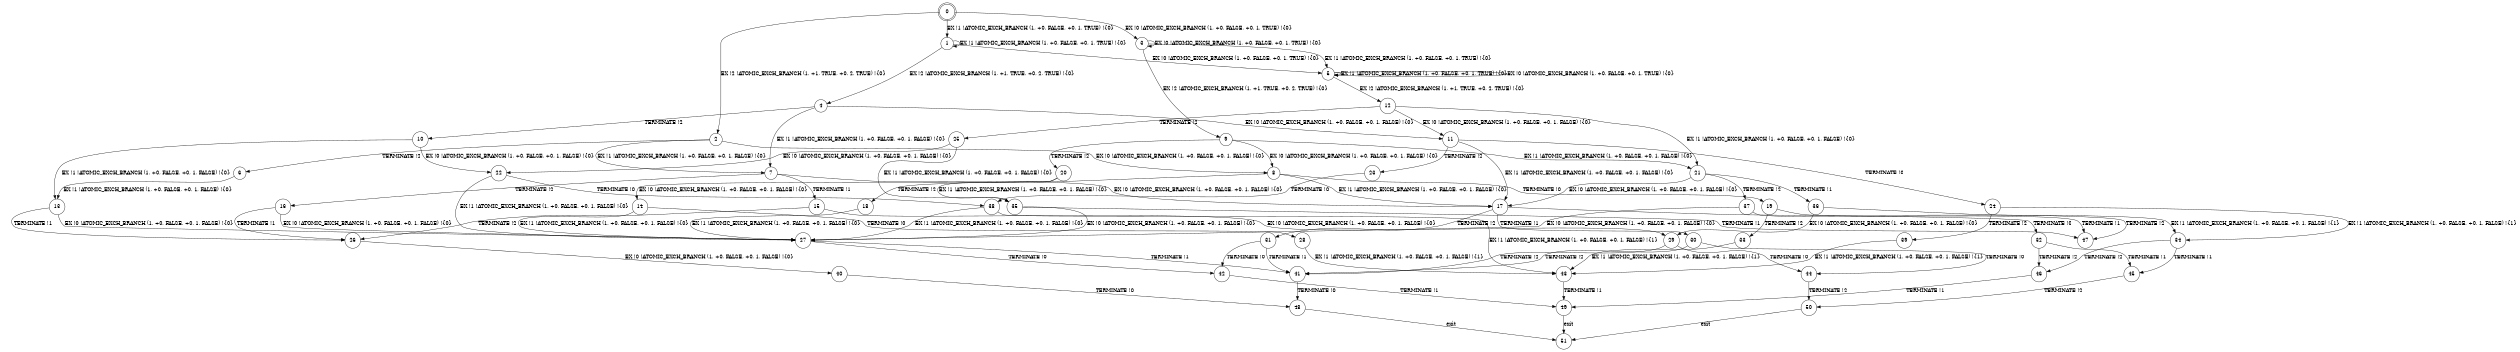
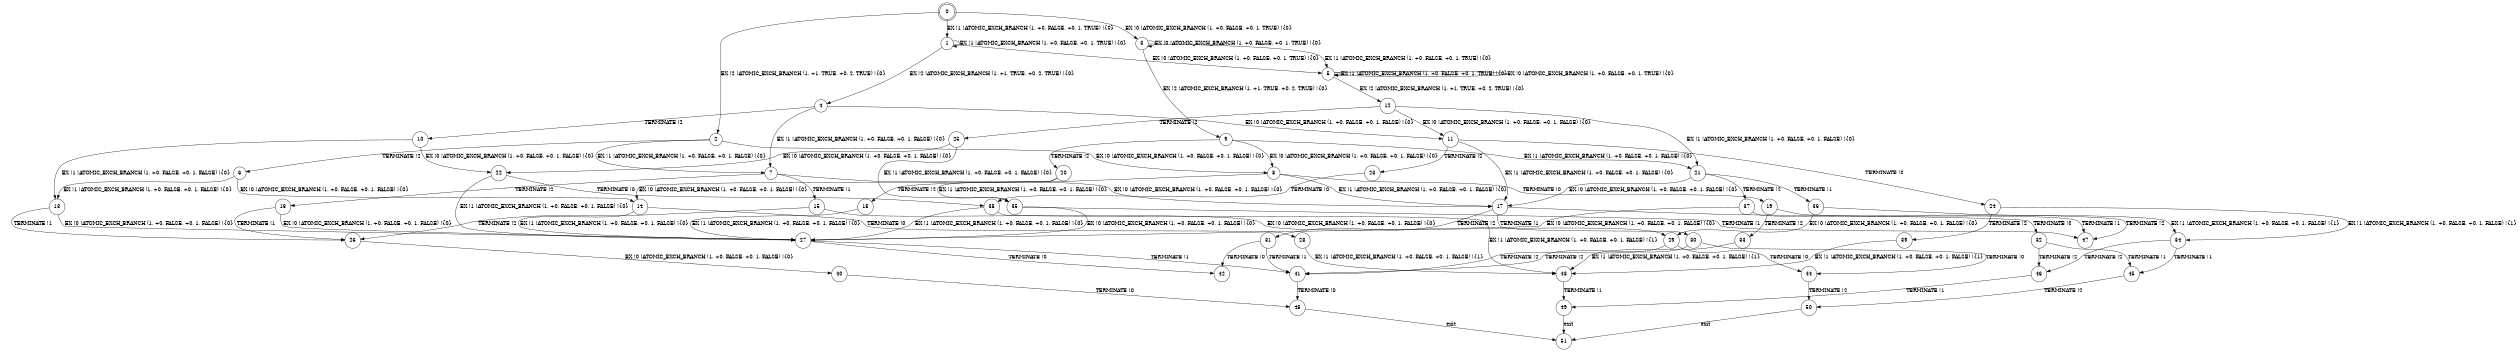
  digraph {
    node [shape=circle]
    0 [peripheries=2]
    1
    2
    3
    4
    5
    6
    7
    8
    9
    10
    11
    12
    13
    14
    15
    16
    17
    18
    19
    20
    21
    22
    23
    24
    25
    26
    27
    28
    29
    30
    31
    32
    33
    34
    35
    36
    37
    38
    39
    40
    41
    42
    43
    44
    45
    46
    47
    48
    49
    50
    51
    0 -> 1 [label="EX !1 !ATOMIC_EXCH_BRANCH (1, +0, FALSE, +0, 1, TRUE) !{0}"]
    0 -> 2 [label="EX !2 !ATOMIC_EXCH_BRANCH (1, +1, TRUE, +0, 2, TRUE) !{0}"]
    0 -> 3 [label="EX !0 !ATOMIC_EXCH_BRANCH (1, +0, FALSE, +0, 1, TRUE) !{0}"]
    1 -> 1 [label="EX !1 !ATOMIC_EXCH_BRANCH (1, +0, FALSE, +0, 1, TRUE) !{0}"]
    1 -> 4 [label="EX !2 !ATOMIC_EXCH_BRANCH (1, +1, TRUE, +0, 2, TRUE) !{0}"]
    1 -> 5 [label="EX !0 !ATOMIC_EXCH_BRANCH (1, +0, FALSE, +0, 1, TRUE) !{0}"]
    2 -> 6 [label="TERMINATE !2"]
    2 -> 7 [label="EX !1 !ATOMIC_EXCH_BRANCH (1, +0, FALSE, +0, 1, FALSE) !{0}"]
    2 -> 8 [label="EX !0 !ATOMIC_EXCH_BRANCH (1, +0, FALSE, +0, 1, FALSE) !{0}"]
    3 -> 3 [label="EX !0 !ATOMIC_EXCH_BRANCH (1, +0, FALSE, +0, 1, TRUE) !{0}"]
    3 -> 5 [label="EX !1 !ATOMIC_EXCH_BRANCH (1, +0, FALSE, +0, 1, TRUE) !{0}"]
    3 -> 9 [label="EX !2 !ATOMIC_EXCH_BRANCH (1, +1, TRUE, +0, 2, TRUE) !{0}"]
    4 -> 7 [label="EX !1 !ATOMIC_EXCH_BRANCH (1, +0, FALSE, +0, 1, FALSE) !{0}"]
    4 -> 10 [label="TERMINATE !2"]
    4 -> 11 [label="EX !0 !ATOMIC_EXCH_BRANCH (1, +0, FALSE, +0, 1, FALSE) !{0}"]
    5 -> 5 [label="EX !1 !ATOMIC_EXCH_BRANCH (1, +0, FALSE, +0, 1, TRUE) !{0}"]
    5 -> 5 [label="EX !0 !ATOMIC_EXCH_BRANCH (1, +0, FALSE, +0, 1, TRUE) !{0}"]
    5 -> 12 [label="EX !2 !ATOMIC_EXCH_BRANCH (1, +1, TRUE, +0, 2, TRUE) !{0}"]
    6 -> 13 [label="EX !1 !ATOMIC_EXCH_BRANCH (1, +0, FALSE, +0, 1, FALSE) !{0}"]
+   6 -> 14 [label="EX !0 !ATOMIC_EXCH_BRANCH (1, +0, FALSE, +0, 1, FALSE) !{0}"]
    7 -> 15 [label="TERMINATE !1"]
    7 -> 16 [label="TERMINATE !2"]
    7 -> 17 [label="EX !0 !ATOMIC_EXCH_BRANCH (1, +0, FALSE, +0, 1, FALSE) !{0}"]
    8 -> 17 [label="EX !1 !ATOMIC_EXCH_BRANCH (1, +0, FALSE, +0, 1, FALSE) !{0}"]
    8 -> 18 [label="TERMINATE !2"]
    8 -> 19 [label="TERMINATE !0"]
    9 -> 8 [label="EX !0 !ATOMIC_EXCH_BRANCH (1, +0, FALSE, +0, 1, FALSE) !{0}"]
    9 -> 20 [label="TERMINATE !2"]
    9 -> 21 [label="EX !1 !ATOMIC_EXCH_BRANCH (1, +0, FALSE, +0, 1, FALSE) !{0}"]
    10 -> 13 [label="EX !1 !ATOMIC_EXCH_BRANCH (1, +0, FALSE, +0, 1, FALSE) !{0}"]
    10 -> 22 [label="EX !0 !ATOMIC_EXCH_BRANCH (1, +0, FALSE, +0, 1, FALSE) !{0}"]
    11 -> 17 [label="EX !1 !ATOMIC_EXCH_BRANCH (1, +0, FALSE, +0, 1, FALSE) !{0}"]
    11 -> 23 [label="TERMINATE !2"]
    11 -> 24 [label="TERMINATE !0"]
    12 -> 11 [label="EX !0 !ATOMIC_EXCH_BRANCH (1, +0, FALSE, +0, 1, FALSE) !{0}"]
    12 -> 21 [label="EX !1 !ATOMIC_EXCH_BRANCH (1, +0, FALSE, +0, 1, FALSE) !{0}"]
    12 -> 25 [label="TERMINATE !2"]
    13 -> 26 [label="TERMINATE !1"]
    13 -> 27 [label="EX !0 !ATOMIC_EXCH_BRANCH (1, +0, FALSE, +0, 1, FALSE) !{0}"]
    14 -> 27 [label="EX !1 !ATOMIC_EXCH_BRANCH (1, +0, FALSE, +0, 1, FALSE) !{0}"]
    14 -> 28 [label="TERMINATE !0"]
    15 -> 26 [label="TERMINATE !2"]
    15 -> 29 [label="EX !0 !ATOMIC_EXCH_BRANCH (1, +0, FALSE, +0, 1, FALSE) !{0}"]
    16 -> 26 [label="TERMINATE !1"]
    16 -> 27 [label="EX !0 !ATOMIC_EXCH_BRANCH (1, +0, FALSE, +0, 1, FALSE) !{0}"]
    17 -> 30 [label="TERMINATE !1"]
    17 -> 31 [label="TERMINATE !2"]
    17 -> 32 [label="TERMINATE !0"]
    18 -> 27 [label="EX !1 !ATOMIC_EXCH_BRANCH (1, +0, FALSE, +0, 1, FALSE) !{0}"]
    19 -> 33 [label="TERMINATE !2"]
    19 -> 34 [label="EX !1 !ATOMIC_EXCH_BRANCH (1, +0, FALSE, +0, 1, FALSE) !{1}"]
    20 -> 14 [label="EX !0 !ATOMIC_EXCH_BRANCH (1, +0, FALSE, +0, 1, FALSE) !{0}"]
    20 -> 35 [label="EX !1 !ATOMIC_EXCH_BRANCH (1, +0, FALSE, +0, 1, FALSE) !{0}"]
    21 -> 17 [label="EX !0 !ATOMIC_EXCH_BRANCH (1, +0, FALSE, +0, 1, FALSE) !{0}"]
    21 -> 36 [label="TERMINATE !1"]
    21 -> 37 [label="TERMINATE !2"]
    22 -> 27 [label="EX !1 !ATOMIC_EXCH_BRANCH (1, +0, FALSE, +0, 1, FALSE) !{0}"]
    22 -> 38 [label="TERMINATE !0"]
    23 -> 38 [label="TERMINATE !0"]
    24 -> 34 [label="EX !1 !ATOMIC_EXCH_BRANCH (1, +0, FALSE, +0, 1, FALSE) !{1}"]
    24 -> 39 [label="TERMINATE !2"]
    25 -> 22 [label="EX !0 !ATOMIC_EXCH_BRANCH (1, +0, FALSE, +0, 1, FALSE) !{0}"]
    25 -> 35 [label="EX !1 !ATOMIC_EXCH_BRANCH (1, +0, FALSE, +0, 1, FALSE) !{0}"]
    26 -> 40 [label="EX !0 !ATOMIC_EXCH_BRANCH (1, +0, FALSE, +0, 1, FALSE) !{0}"]
    27 -> 41 [label="TERMINATE !1"]
    27 -> 42 [label="TERMINATE !0"]
    28 -> 43 [label="EX !1 !ATOMIC_EXCH_BRANCH (1, +0, FALSE, +0, 1, FALSE) !{1}"]
    29 -> 41 [label="TERMINATE !2"]
    29 -> 44 [label="TERMINATE !0"]
    30 -> 41 [label="TERMINATE !2"]
    30 -> 44 [label="TERMINATE !0"]
    31 -> 41 [label="TERMINATE !1"]
    31 -> 42 [label="TERMINATE !0"]
    32 -> 45 [label="TERMINATE !1"]
    32 -> 46 [label="TERMINATE !2"]
    33 -> 43 [label="EX !1 !ATOMIC_EXCH_BRANCH (1, +0, FALSE, +0, 1, FALSE) !{1}"]
    34 -> 45 [label="TERMINATE !1"]
    34 -> 46 [label="TERMINATE !2"]
    35 -> 27 [label="EX !0 !ATOMIC_EXCH_BRANCH (1, +0, FALSE, +0, 1, FALSE) !{0}"]
    35 -> 47 [label="TERMINATE !1"]
    36 -> 29 [label="EX !0 !ATOMIC_EXCH_BRANCH (1, +0, FALSE, +0, 1, FALSE) !{0}"]
    36 -> 47 [label="TERMINATE !2"]
    37 -> 27 [label="EX !0 !ATOMIC_EXCH_BRANCH (1, +0, FALSE, +0, 1, FALSE) !{0}"]
    37 -> 47 [label="TERMINATE !1"]
    38 -> 27 [label="EX !1 !ATOMIC_EXCH_BRANCH (1, +0, FALSE, +0, 1, FALSE) !{0}"]
    38 -> 43 [label="EX !1 !ATOMIC_EXCH_BRANCH (1, +0, FALSE, +0, 1, FALSE) !{1}"]
    39 -> 43 [label="EX !1 !ATOMIC_EXCH_BRANCH (1, +0, FALSE, +0, 1, FALSE) !{1}"]
    40 -> 48 [label="TERMINATE !0"]
    41 -> 48 [label="TERMINATE !0"]
-   42 -> 49 [label="TERMINATE !1"]
    43 -> 49 [label="TERMINATE !1"]
    44 -> 50 [label="TERMINATE !2"]
    45 -> 50 [label="TERMINATE !2"]
    46 -> 49 [label="TERMINATE !1"]
    48 -> 51 [label=exit]
    49 -> 51 [label=exit]
    50 -> 51 [label=exit]
  }
